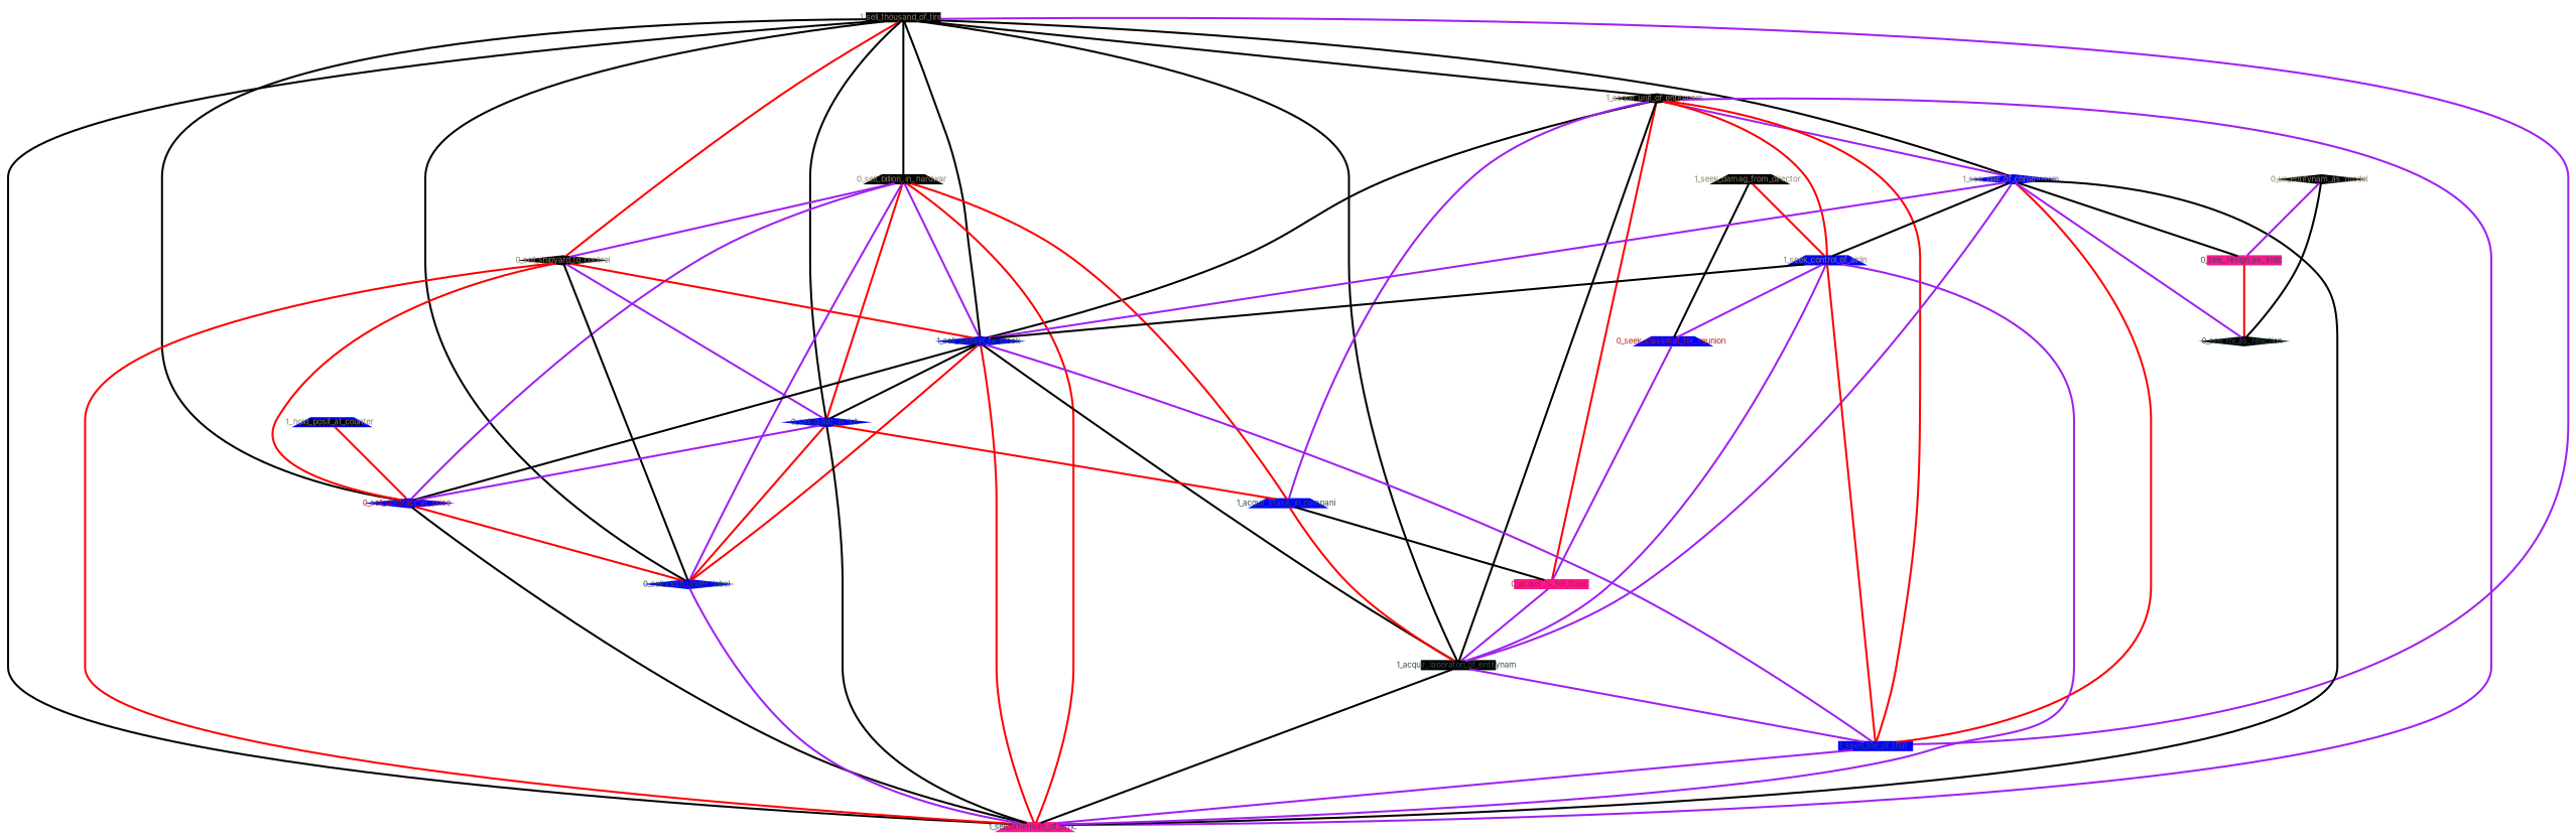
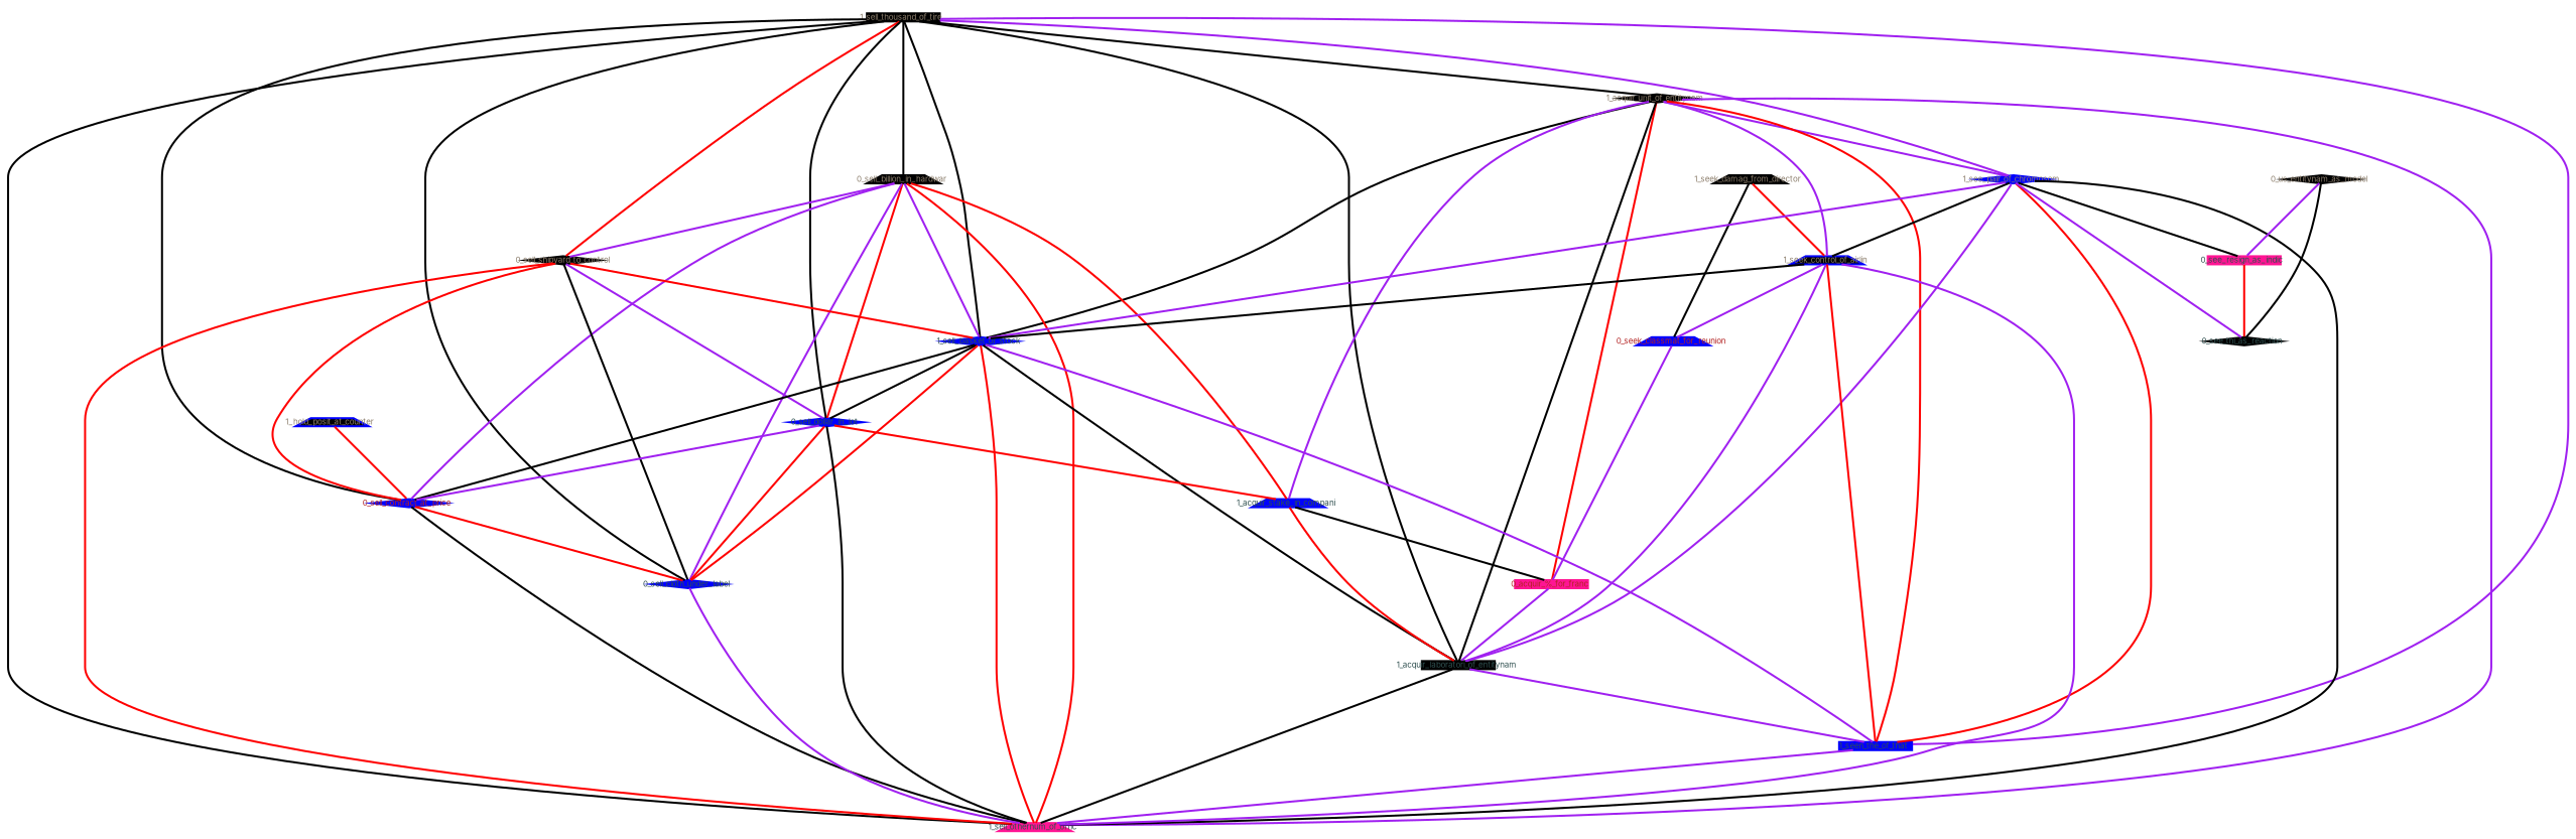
  graph {
    fontname=Inter
    node [color=blue fixedsize=true fontcolor="#8b7d6b" fontname=Inter fontsize=4 shape=diamond style=filled]
    edge [color=black fontname=Inter w=1]
    "1_sell_thousand_of_tire " [color=black height=.06 shape=box width=.5]
    "1_seek_damag_from_director " [color=black height=.06 shape=trapezium width=.5]
    "1_hold_posit_at_counter " [fillcolor=black height=.06 shape=trapezium width=.5]
    "1_acquir_unit_of_entitynam " [color=black height=.06 width=.5]
    "0_sell_billion_in_hardwar " [color=black height=.06 shape=trapezium width=.5]
    "1_see_pair_of_chromosom " [height=.06 width=.5]
-   "1_seek_control_of_airlin " [height=.06 shape=trapezium width=.5]
+   "1_seek_control_of_airlin " [height=.06 shape=trapezium width=.5 fillcolor=black]
    n8 [color=black height=.06 label="0_sell_shipyard_to_control" width=.5]
    "0_us_entitynam_as_model " [color=black height=.06 width=.5]
    "0_seek_classmat_for_reunion " [fontcolor="#b22222" height=.06 shape=trapezium width=.5]
    "0_acquir_%_for_franc " [color=deeppink fontcolor="#b22222" height=.06 shape=box width=.5]
    "0_sell_contract_at_price " [fontcolor="#b22222" height=.06 width=.5]
    "1_sell_basket_of_stock " [fontcolor="#2f4f4f" height=.06 width=.5]
    "0_sell_dollar_in_lot " [fontcolor="#2f4f4f" height=.06 width=.5]
    "1_acquir_laboratori_of_entitynam " [color=black fontcolor="#2f4f4f" height=.06 shape=box width=.5]
    "0_sell_cloth_under_label " [fontcolor="#2f4f4f" height=.06 width=.5]
    "1_seen_the_of_that " [fontcolor="#2f4f4f" height=.06 shape=box width=.5]
    "1_sell_othernum_of_offic " [color=deeppink fontcolor="#2f4f4f" height=.06 shape=trapezium width=.5]
    "1_acquir_stake_in_compani " [fontcolor="#2f4f4f" height=.06 shape=trapezium width=.5]
    "0_see_resign_as_indic " [color=deeppink fontcolor="#2f4f4f" height=.06 shape=box width=.5]
    "0_see_thi_as_reaction " [color=black fontcolor="#2f4f4f" height=.06 width=.5]
    subgraph sub_1 {
      "1_sell_thousand_of_tire "
      "1_seek_damag_from_director "
      "1_hold_posit_at_counter "
      "1_acquir_unit_of_entitynam "
      "0_sell_billion_in_hardwar "
      "1_see_pair_of_chromosom "
      "1_seek_control_of_airlin "
      n8
      "0_us_entitynam_as_model "
    }
    subgraph sub_2 {
      "0_seek_classmat_for_reunion "
      "0_acquir_%_for_franc "
      "0_sell_contract_at_price "
    }
    "1_sell_thousand_of_tire " -- "1_acquir_unit_of_entitynam "
    "1_sell_thousand_of_tire " -- "0_sell_billion_in_hardwar "
-   "1_sell_thousand_of_tire " -- "1_see_pair_of_chromosom "
+   "1_sell_thousand_of_tire " -- "1_see_pair_of_chromosom " [color=purple]
    "1_sell_thousand_of_tire " -- n8 [color=red]
    "1_sell_thousand_of_tire " -- "0_sell_contract_at_price "
    "1_sell_thousand_of_tire " -- "1_sell_basket_of_stock " [w=2]
    "1_sell_thousand_of_tire " -- "0_sell_dollar_in_lot "
    "1_sell_thousand_of_tire " -- "1_acquir_laboratori_of_entitynam "
    "1_sell_thousand_of_tire " -- "0_sell_cloth_under_label "
    "1_sell_thousand_of_tire " -- "1_seen_the_of_that " [color=purple]
    "1_sell_thousand_of_tire " -- "1_sell_othernum_of_offic " [w=2]
    "1_seek_damag_from_director " -- "1_seek_control_of_airlin " [color=red]
    "1_seek_damag_from_director " -- "0_seek_classmat_for_reunion "
    "1_hold_posit_at_counter " -- "0_sell_contract_at_price " [color=red]
    "1_acquir_unit_of_entitynam " -- "1_see_pair_of_chromosom " [color=purple]
-   "1_acquir_unit_of_entitynam " -- "1_seek_control_of_airlin " [color=red]
+   "1_acquir_unit_of_entitynam " -- "1_seek_control_of_airlin " [color=purple]
    "1_acquir_unit_of_entitynam " -- "0_acquir_%_for_franc " [color=red]
    "1_acquir_unit_of_entitynam " -- "1_sell_basket_of_stock "
    "1_acquir_unit_of_entitynam " -- "1_acquir_laboratori_of_entitynam " [w=3]
    "1_acquir_unit_of_entitynam " -- "1_seen_the_of_that " [color=red]
    "1_acquir_unit_of_entitynam " -- "1_sell_othernum_of_offic " [color=purple]
    "1_acquir_unit_of_entitynam " -- "1_acquir_stake_in_compani " [color=purple]
    "0_sell_billion_in_hardwar " -- n8 [color=purple]
    "0_sell_billion_in_hardwar " -- "0_sell_contract_at_price " [color=purple]
    "0_sell_billion_in_hardwar " -- "1_sell_basket_of_stock " [color=purple]
    "0_sell_billion_in_hardwar " -- "0_sell_dollar_in_lot " [color=red w=2]
    "0_sell_billion_in_hardwar " -- "0_sell_cloth_under_label " [color=purple]
    "0_sell_billion_in_hardwar " -- "1_sell_othernum_of_offic " [color=red]
    "0_sell_billion_in_hardwar " -- "1_acquir_stake_in_compani " [color=red]
    "1_see_pair_of_chromosom " -- "1_seek_control_of_airlin "
    "1_see_pair_of_chromosom " -- "1_sell_basket_of_stock " [color=purple]
    "1_see_pair_of_chromosom " -- "1_acquir_laboratori_of_entitynam " [color=purple]
    "1_see_pair_of_chromosom " -- "1_seen_the_of_that " [color=red]
    "1_see_pair_of_chromosom " -- "1_sell_othernum_of_offic "
    "1_see_pair_of_chromosom " -- "0_see_resign_as_indic "
    "1_see_pair_of_chromosom " -- "0_see_thi_as_reaction " [color=purple]
    "1_seek_control_of_airlin " -- "0_seek_classmat_for_reunion " [color=purple]
    "1_seek_control_of_airlin " -- "1_sell_basket_of_stock "
    "1_seek_control_of_airlin " -- "1_acquir_laboratori_of_entitynam " [color=purple]
    "1_seek_control_of_airlin " -- "1_seen_the_of_that " [color=red]
    "1_seek_control_of_airlin " -- "1_sell_othernum_of_offic " [color=purple]
    n8 -- "0_sell_contract_at_price " [color=red]
    n8 -- "1_sell_basket_of_stock " [color=red]
    n8 -- "0_sell_dollar_in_lot " [color=purple]
    n8 -- "0_sell_cloth_under_label "
    n8 -- "1_sell_othernum_of_offic " [color=red]
    "0_us_entitynam_as_model " -- "0_see_resign_as_indic " [color=purple]
    "0_us_entitynam_as_model " -- "0_see_thi_as_reaction "
    "0_seek_classmat_for_reunion " -- "0_acquir_%_for_franc " [color=purple]
    "0_acquir_%_for_franc " -- "1_acquir_laboratori_of_entitynam " [color=purple]
    "0_sell_contract_at_price " -- "0_sell_cloth_under_label " [color=red]
    "0_sell_contract_at_price " -- "1_sell_othernum_of_offic "
    "1_sell_basket_of_stock " -- "0_sell_contract_at_price "
    "1_sell_basket_of_stock " -- "0_sell_dollar_in_lot "
    "1_sell_basket_of_stock " -- "1_acquir_laboratori_of_entitynam "
    "1_sell_basket_of_stock " -- "0_sell_cloth_under_label " [color=red]
    "1_sell_basket_of_stock " -- "1_seen_the_of_that " [color=purple]
    "1_sell_basket_of_stock " -- "1_sell_othernum_of_offic " [color=red w=2]
    "0_sell_dollar_in_lot " -- "0_sell_contract_at_price " [color=purple]
    "0_sell_dollar_in_lot " -- "0_sell_cloth_under_label " [color=red]
    "0_sell_dollar_in_lot " -- "1_sell_othernum_of_offic "
    "0_sell_dollar_in_lot " -- "1_acquir_stake_in_compani " [color=red]
    "1_acquir_laboratori_of_entitynam " -- "1_seen_the_of_that " [color=purple]
    "1_acquir_laboratori_of_entitynam " -- "1_sell_othernum_of_offic "
    "0_sell_cloth_under_label " -- "1_sell_othernum_of_offic " [color=purple]
    "1_seen_the_of_that " -- "1_sell_othernum_of_offic " [color=purple]
    "1_acquir_stake_in_compani " -- "0_acquir_%_for_franc "
    "1_acquir_stake_in_compani " -- "1_acquir_laboratori_of_entitynam " [color=red]
    "0_see_resign_as_indic " -- "0_see_thi_as_reaction " [color=red w=2]
  }
